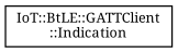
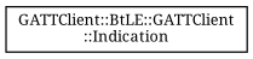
  digraph {
    rankdir=LR
    fontname="Noto Serif"
-   n1 [color=black fillcolor=white fontname="Noto Serif" fontsize=10 height=0.2 label="IoT::BtLE::GATTClient\l::Indication" shape=record style=filled width=0.4]
+   n1 [color=black fillcolor=white fontname="Noto Serif" fontsize=10 height=0.2 label="GATTClient::BtLE::GATTClient\l::Indication" shape=record style=filled width=0.4]
  }
